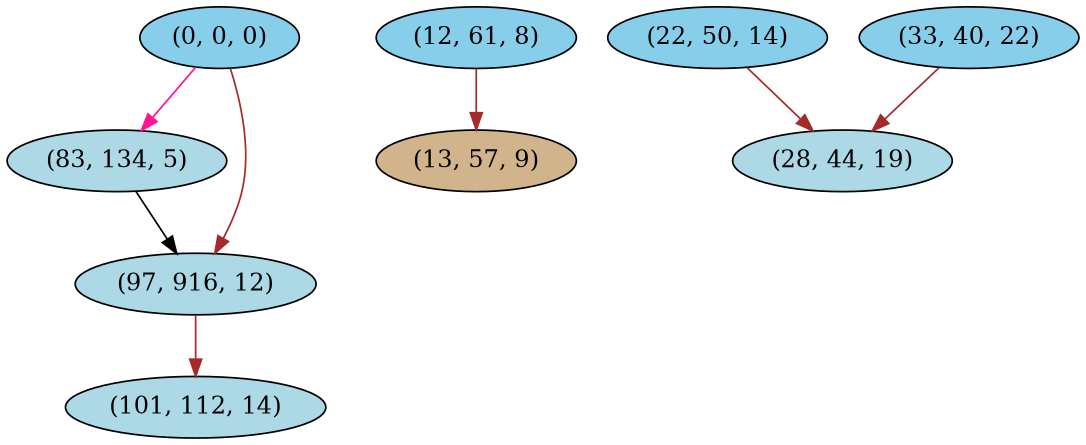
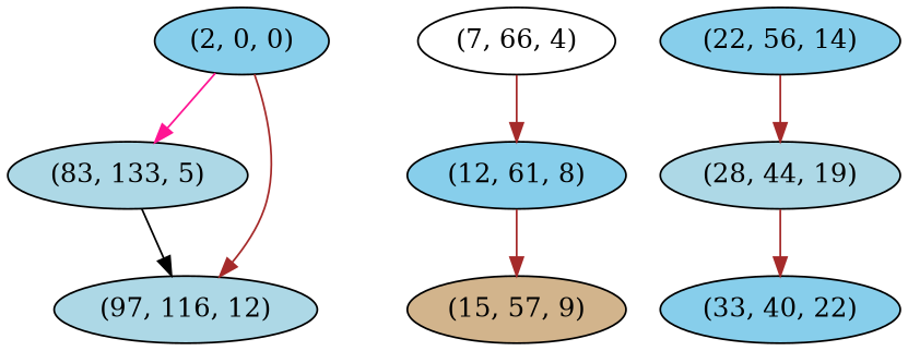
  digraph {
    node [fillcolor=skyblue style=filled]
    edge [color=brown]
-   "(0, 0, 0)"
-   "(83, 133, 5)" [fillcolor=lightblue label="(83, 134, 5)"]
-   "(97, 116, 12)" [fillcolor=lightblue label="(97, 916, 12)"]
+   "(0, 0, 0)" [label="(2, 0, 0)"]
+   "(83, 133, 5)" [fillcolor=lightblue]
+   "(97, 116, 12)" [fillcolor=lightblue]
+   "(7, 66, 4)" [fillcolor=white]
    "(12, 61, 8)"
-   "(15, 57, 9)" [fillcolor=tan label="(13, 57, 9)"]
-   "(22, 50, 14)"
+   "(15, 57, 9)" [fillcolor=tan]
+   "(22, 50, 14)" [label="(22, 56, 14)"]
    "(28, 44, 19)" [fillcolor=lightblue]
    "(33, 40, 22)"
-   "(101, 112, 14)" [fillcolor=lightblue]
    "(0, 0, 0)" -> "(83, 133, 5)" [color=deeppink]
    "(0, 0, 0)" -> "(97, 116, 12)"
    "(83, 133, 5)" -> "(97, 116, 12)" [color=black]
-   "(97, 116, 12)" -> "(101, 112, 14)"
+   "(7, 66, 4)" -> "(12, 61, 8)"
    "(12, 61, 8)" -> "(15, 57, 9)"
    "(22, 50, 14)" -> "(28, 44, 19)"
-   "(33, 40, 22)" -> "(28, 44, 19)"
+   "(28, 44, 19)" -> "(33, 40, 22)"
  }
